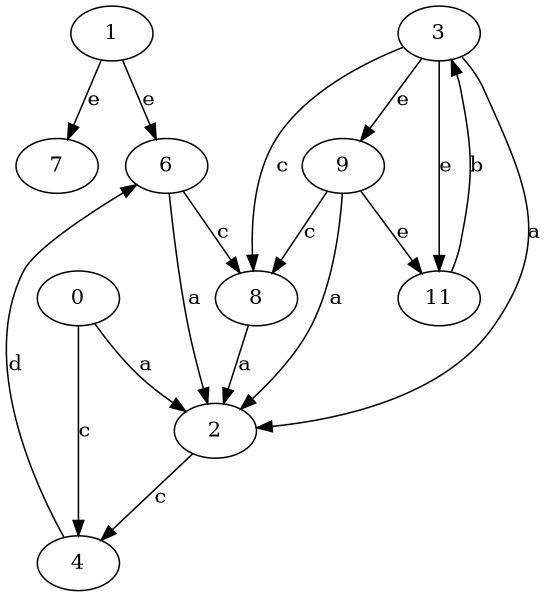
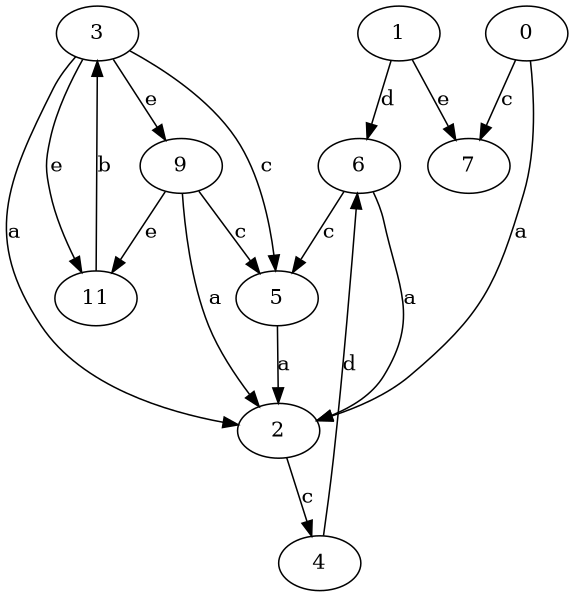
  strict digraph {
    1
    6
    7
    2
-   5 [label=8]
+   5
    4
    3
    n8 [label=9]
    11
    0
-   1 -> 6 [label=e]
+   1 -> 6 [label=d]
    1 -> 7 [label=e]
    6 -> 2 [label=a]
    6 -> 5 [label=c]
    2 -> 4 [label=c]
    5 -> 2 [label=a]
    4 -> 6 [label=d]
    3 -> 2 [label=a]
    3 -> 5 [label=c]
    3 -> n8 [label=e]
    3 -> 11 [label=e]
    n8 -> 2 [label=a]
    n8 -> 5 [label=c]
    n8 -> 11 [label=e]
    11 -> 3 [label=b]
    0 -> 2 [label=a]
-   0 -> 4 [label=c]
+   0 -> 7 [label=c]
  }
